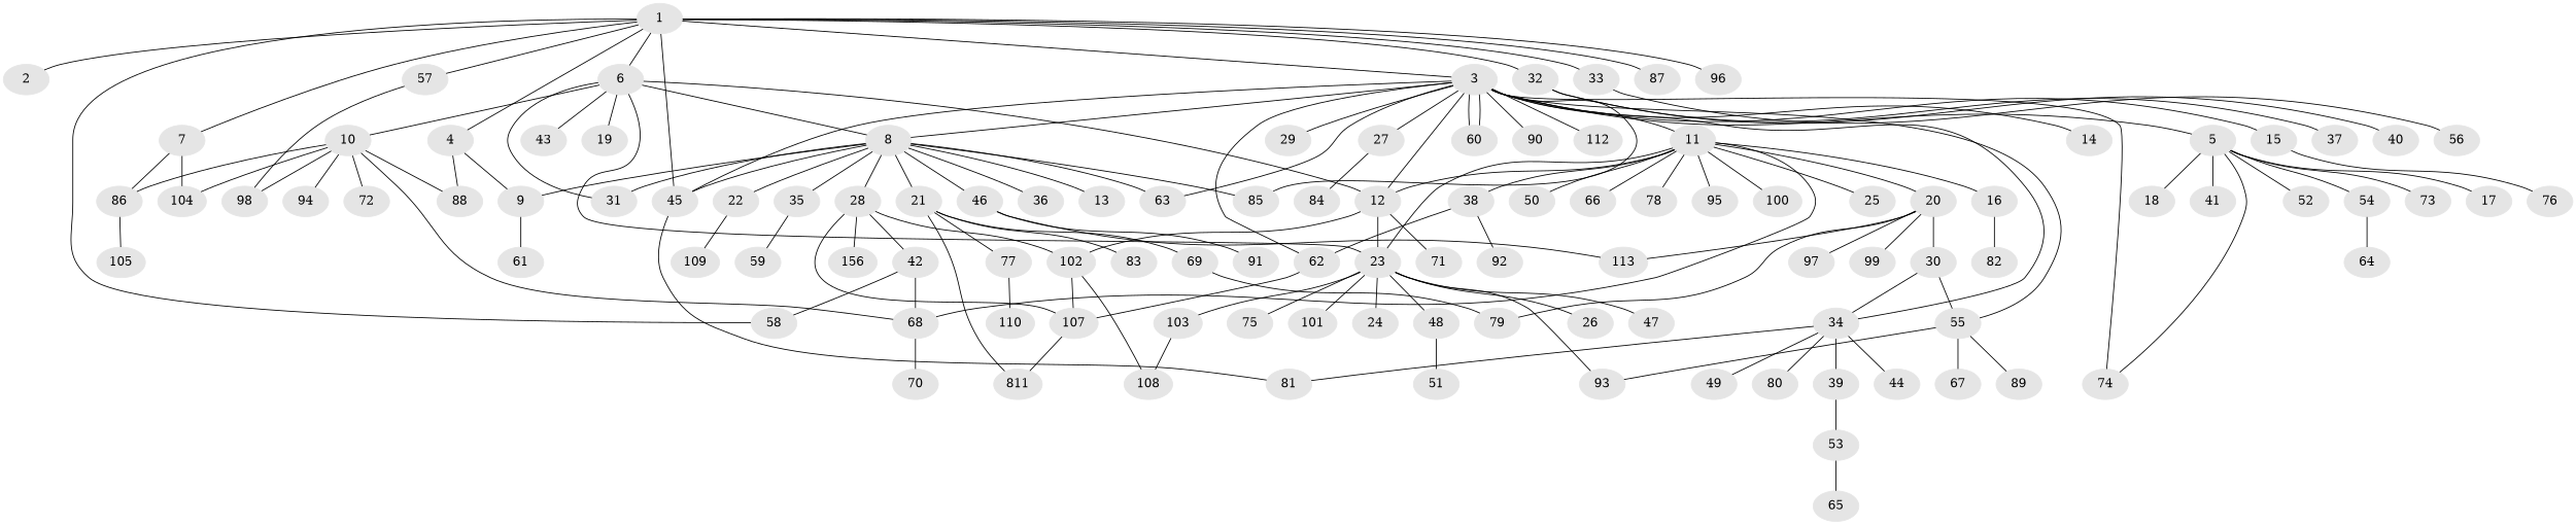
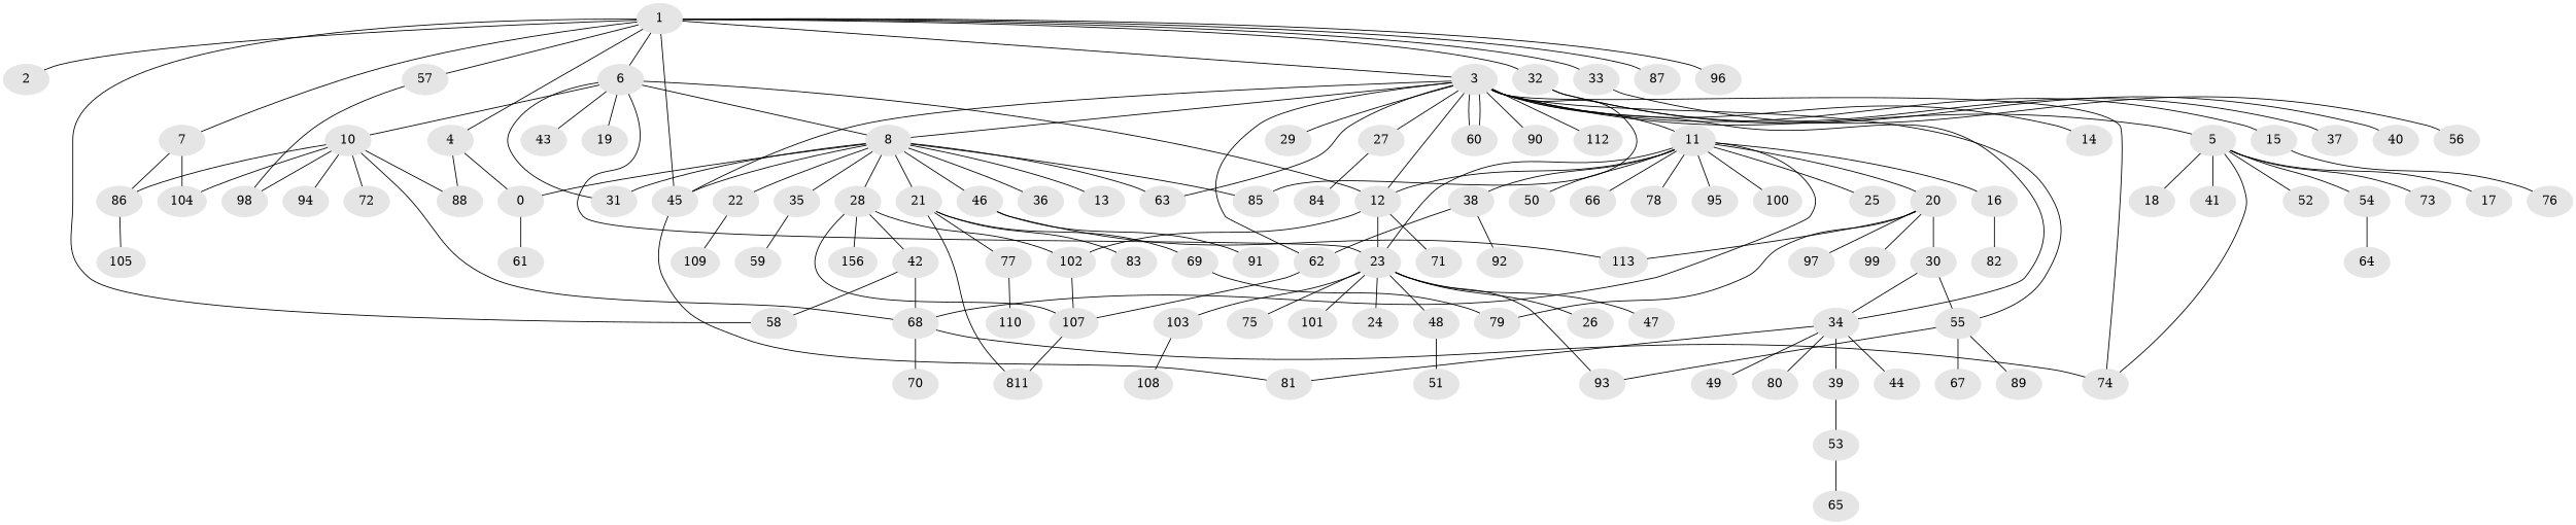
  graph {
    node [color=gray90 style=filled]
    1
    2
    3
    4
    6
    7
    32
    33
    45
    57
    58
    87
    96
    5
    8
    11
    12
    14
    15
    27
    29
    34
    55
    60
    62
    63
    74
    85
    90
    112
-   9
+   9 [label=0]
    88
    10
    19
    23
    31
    43
    86
    104
    37
    40
    56
    81
    98
    17
    18
    41
    52
    54
    73
    13
    21
    22
    28
    35
    36
    46
    68
    16
    20
    25
    38
    50
    66
    78
    95
    100
    71
    102
    76
    84
    39
    44
    49
    80
    93
    67
    89
    107
    61
    64
    72
    94
    24
    26
    47
    48
    75
    101
    103
    105
    69
    77
    83
    n95 [label=811]
    109
    42
    n98 [label=156]
    59
    113
    91
    70
    82
    30
    79
    97
    99
    92
    108
    110
    51
    53
    65
    1 -- 2
    1 -- 3
    1 -- 4
    1 -- 6
    1 -- 7
    1 -- 32
    1 -- 33
    1 -- 45
    1 -- 57
    1 -- 58
    1 -- 87
    1 -- 96
    3 -- 45
    3 -- 5
    3 -- 8
    3 -- 11
    3 -- 12
    3 -- 14
    3 -- 15
    3 -- 27
    3 -- 29
    3 -- 34
    3 -- 55
    3 -- 60
    3 -- 60
    3 -- 62
    3 -- 63
    3 -- 74
    3 -- 85
    3 -- 90
    3 -- 112
    4 -- 9
    4 -- 88
    6 -- 8
    6 -- 12
    6 -- 10
    6 -- 19
    6 -- 23
    6 -- 31
    6 -- 43
    7 -- 86
    7 -- 104
    32 -- 37
    32 -- 40
    33 -- 56
    45 -- 81
    57 -- 98
    5 -- 74
    5 -- 17
    5 -- 18
    5 -- 41
    5 -- 52
    5 -- 54
    5 -- 73
    8 -- 45
    8 -- 63
    8 -- 85
    8 -- 9
    8 -- 31
    8 -- 13
    8 -- 21
    8 -- 22
    8 -- 28
    8 -- 35
    8 -- 36
    8 -- 46
    11 -- 12
    11 -- 23
    11 -- 68
    11 -- 16
    11 -- 20
    11 -- 25
    11 -- 38
    11 -- 50
    11 -- 66
    11 -- 78
    11 -- 95
    11 -- 100
    12 -- 23
    12 -- 71
    12 -- 102
    15 -- 76
    27 -- 84
    34 -- 81
    34 -- 39
    34 -- 44
    34 -- 49
    34 -- 80
    55 -- 93
    55 -- 67
    55 -- 89
    62 -- 107
    9 -- 61
    10 -- 88
    10 -- 86
    10 -- 104
    10 -- 98
    10 -- 68
    10 -- 72
    10 -- 94
    23 -- 93
    23 -- 24
    23 -- 26
    23 -- 47
    23 -- 48
    23 -- 75
    23 -- 101
    23 -- 103
    86 -- 105
    54 -- 64
    21 -- 69
    21 -- 77
    21 -- 83
    21 -- n95
    22 -- 109
    28 -- 102
    28 -- 107
    28 -- 42
    28 -- n98
    35 -- 59
    46 -- 113
    46 -- 91
+   68 -- 74
    68 -- 70
    16 -- 82
    20 -- 113
    20 -- 30
    20 -- 79
    20 -- 97
    20 -- 99
    38 -- 62
    38 -- 92
    102 -- 107
-   102 -- 108
    39 -- 53
    107 -- n95
    48 -- 51
    103 -- 108
    69 -- 79
    77 -- 110
    42 -- 58
    42 -- 68
    30 -- 34
    30 -- 55
    53 -- 65
  }
